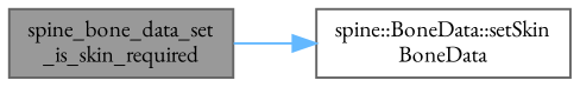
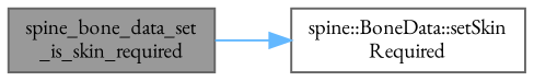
  digraph {
    rankdir=LR
    fontname="EB Garamond"
    node [fontname="EB Garamond" fontsize=10 shape=box style=filled]
    n1 [color=gray40 fillcolor=grey60 fontcolor=black height=0.2 label="spine_bone_data_set\l_is_skin_required" width=0.4]
-   n2 [color=grey40 fillcolor=white height=0.2 label="spine::BoneData::setSkin\lBoneData" width=0.4]
+   n2 [color=grey40 fillcolor=white height=0.2 label="spine::BoneData::setSkin\lRequired" width=0.4]
    n1 -> n2 [color=steelblue1 fontname="EB Garamond" fontsize=10 labelfontname=Helvetica labelfontsize=10 style=solid]
  }
